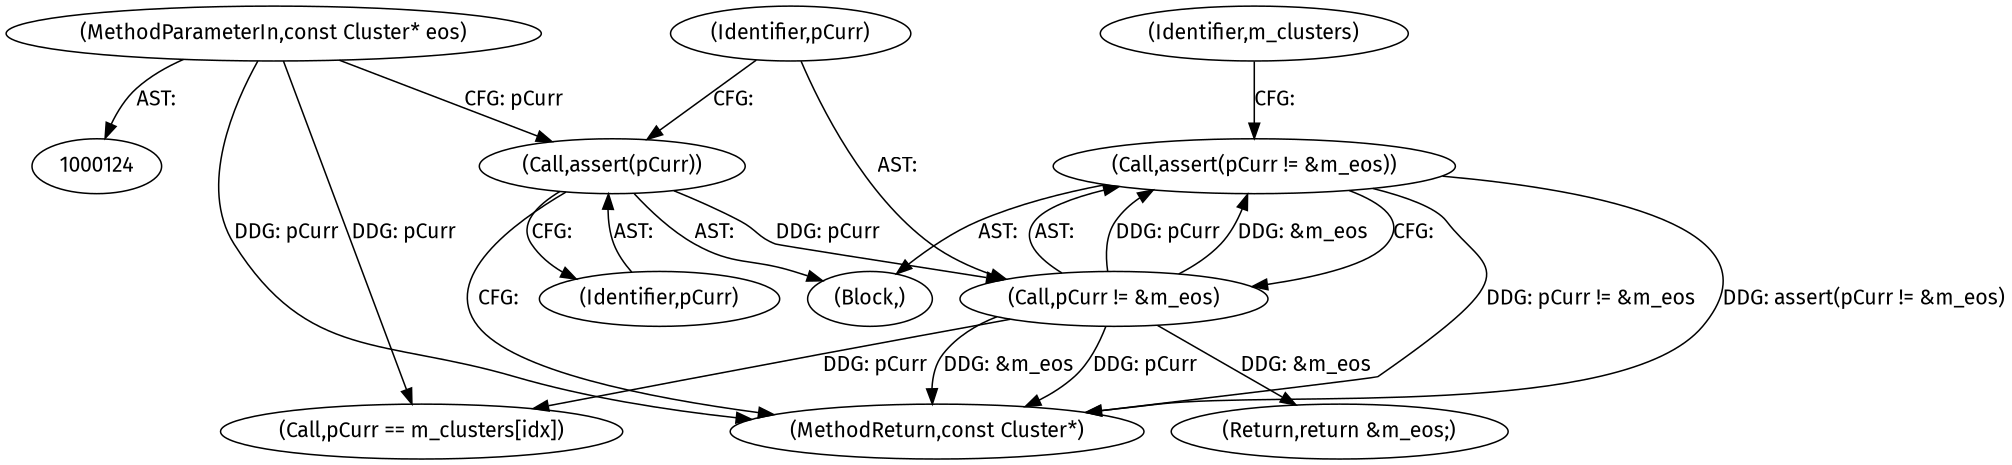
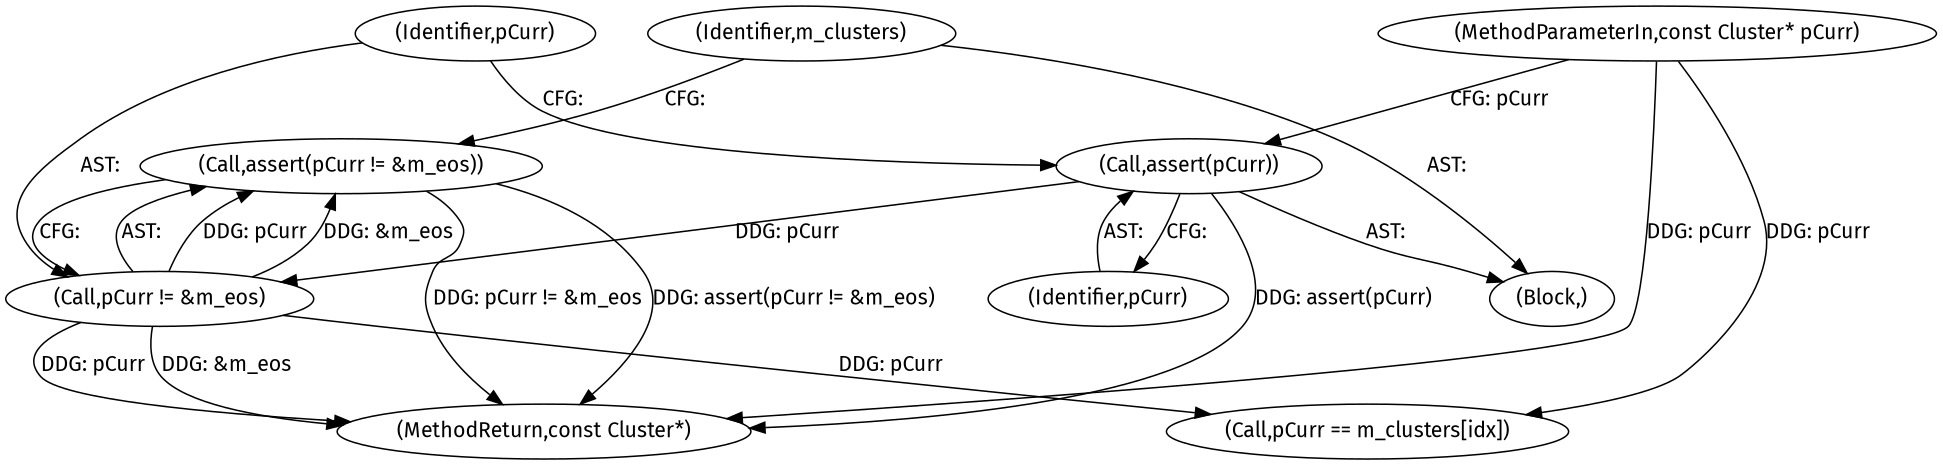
  digraph {
    fontname="Fira Sans"
    node [fontname="Fira Sans"]
    edge [fontname="Fira Sans"]
    n1 [label="(Call,assert(pCurr != &m_eos))"]
    n2 [label="(Call,pCurr != &m_eos)"]
    n3 [label="(MethodReturn,const Cluster*)"]
    n4 [label="(Block,)"]
    n5 [label="(Call,pCurr == m_clusters[idx])"]
-   n6 [label="(Return,return &m_eos;)"]
    n7 [label="(Call,assert(pCurr))"]
    n8 [label="(Identifier,pCurr)"]
-   n9 [label="(MethodParameterIn,const Cluster* eos)"]
-   1000124
+   n9 [label="(MethodParameterIn,const Cluster* pCurr)"]
    n11 [label="(Identifier,pCurr)"]
    n12 [label="(Identifier,m_clusters)"]
    n1 -> n2 [label="CFG: "]
    n1 -> n3 [label="DDG: pCurr != &m_eos"]
    n1 -> n3 [label="DDG: assert(pCurr != &m_eos)"]
-   n1 -> n4 [label="AST: "]
+   n12 -> n4 [label="AST: "]
    n2 -> n1 [label="AST: "]
    n2 -> n1 [label="DDG: pCurr"]
    n2 -> n1 [label="DDG: &m_eos"]
    n2 -> n3 [label="DDG: &m_eos"]
    n2 -> n3 [label="DDG: pCurr"]
    n2 -> n5 [label="DDG: pCurr"]
-   n2 -> n6 [label="DDG: &m_eos"]
    n7 -> n2 [label="DDG: pCurr"]
-   n7 -> n3 [label="CFG: "]
+   n7 -> n3 [label="DDG: assert(pCurr)"]
    n7 -> n4 [label="AST: "]
    n7 -> n8 [label="CFG: "]
    n8 -> n7 [label="AST: "]
    n9 -> n3 [label="DDG: pCurr"]
    n9 -> n5 [label="DDG: pCurr"]
    n9 -> n7 [label="CFG: pCurr"]
-   n9 -> 1000124 [label="AST: "]
    n11 -> n2 [label="AST: "]
    n11 -> n7 [label="CFG: "]
    n12 -> n1 [label="CFG: "]
  }
